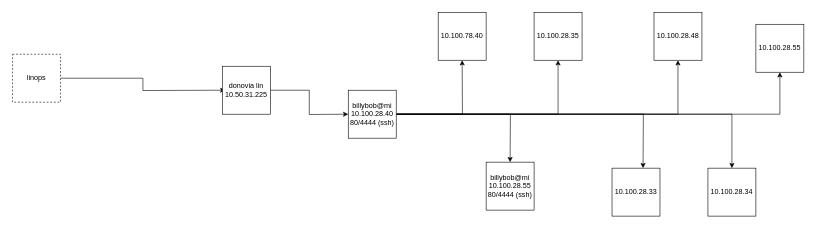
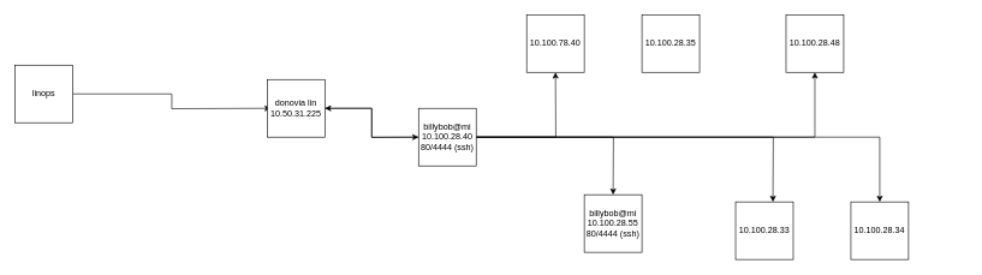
  <mxCell id="0" />
  <mxCell id="1" parent="0" />
  <mxCell id="2" style="edgeStyle=orthogonalEdgeStyle;rounded=0;orthogonalLoop=1;jettySize=auto;html=1;" edge="1" parent="1" source="3"><mxGeometry relative="1" as="geometry"><mxPoint x="375" y="150" as="targetPoint" /></mxGeometry></mxCell>
- <mxCell id="3" value="linops" style="whiteSpace=wrap;html=1;aspect=fixed;dashed=1;" vertex="1" parent="1"><mxGeometry x="20" y="90" width="80" height="80" as="geometry" /></mxCell>
+ <mxCell id="3" value="linops" style="whiteSpace=wrap;html=1;aspect=fixed;" vertex="1" parent="1"><mxGeometry x="20" y="90" width="80" height="80" as="geometry" /></mxCell>
  <mxCell id="4" style="edgeStyle=orthogonalEdgeStyle;rounded=0;orthogonalLoop=1;jettySize=auto;html=1;" edge="1" parent="1" source="5"><mxGeometry relative="1" as="geometry"><mxPoint x="580" y="190" as="targetPoint" /></mxGeometry></mxCell>
  <mxCell id="5" value="donovia lin&lt;br&gt;10.50.31.225" style="whiteSpace=wrap;html=1;aspect=fixed;" vertex="1" parent="1"><mxGeometry x="370" y="110" width="80" height="80" as="geometry" /></mxCell>
  <mxCell id="6" style="edgeStyle=orthogonalEdgeStyle;rounded=0;orthogonalLoop=1;jettySize=auto;html=1;" edge="1" parent="1" source="13"><mxGeometry relative="1" as="geometry"><mxPoint x="850" y="270" as="targetPoint" /></mxGeometry></mxCell>
  <mxCell id="7" style="edgeStyle=orthogonalEdgeStyle;rounded=0;orthogonalLoop=1;jettySize=auto;html=1;" edge="1" parent="1" source="13"><mxGeometry relative="1" as="geometry"><mxPoint x="1071.786" y="280" as="targetPoint" /></mxGeometry></mxCell>
- <mxCell id="8" style="edgeStyle=orthogonalEdgeStyle;rounded=0;orthogonalLoop=1;jettySize=auto;html=1;entryX=0.5;entryY=1;entryDx=0;entryDy=0;" edge="1" parent="1" source="13" target="17"><mxGeometry relative="1" as="geometry" /></mxCell>
+ <mxCell id="8" style="edgeStyle=orthogonalEdgeStyle;rounded=0;orthogonalLoop=1;jettySize=auto;html=1;" edge="1" parent="1" source="13" target="5"><mxGeometry relative="1" as="geometry" /></mxCell>
  <mxCell id="9" style="edgeStyle=orthogonalEdgeStyle;rounded=0;orthogonalLoop=1;jettySize=auto;html=1;" edge="1" parent="1" source="13"><mxGeometry relative="1" as="geometry"><mxPoint x="770" y="100" as="targetPoint" /></mxGeometry></mxCell>
  <mxCell id="10" style="edgeStyle=orthogonalEdgeStyle;rounded=0;orthogonalLoop=1;jettySize=auto;html=1;entryX=0.5;entryY=1;entryDx=0;entryDy=0;" edge="1" parent="1" source="13" target="19"><mxGeometry relative="1" as="geometry" /></mxCell>
  <mxCell id="11" style="edgeStyle=orthogonalEdgeStyle;rounded=0;orthogonalLoop=1;jettySize=auto;html=1;" edge="1" parent="1" source="13" target="16"><mxGeometry relative="1" as="geometry" /></mxCell>
- <mxCell id="12" style="edgeStyle=orthogonalEdgeStyle;rounded=0;orthogonalLoop=1;jettySize=auto;html=1;entryX=0.5;entryY=1;entryDx=0;entryDy=0;" edge="1" parent="1" source="13" target="20"><mxGeometry relative="1" as="geometry" /></mxCell>
  <mxCell id="13" value="billybob@mi&lt;br&gt;10.100.28.40&lt;br&gt;80/4444 (ssh)" style="whiteSpace=wrap;html=1;aspect=fixed;" vertex="1" parent="1"><mxGeometry x="580" y="150" width="80" height="80" as="geometry" /></mxCell>
  <mxCell id="14" value="billybob@mi&lt;br&gt;10.100.28.55&lt;br&gt;80/4444 (ssh)" style="whiteSpace=wrap;html=1;aspect=fixed;" vertex="1" parent="1"><mxGeometry x="810" y="270" width="80" height="80" as="geometry" /></mxCell>
  <mxCell id="15" value="10.100.28.33" style="whiteSpace=wrap;html=1;aspect=fixed;" vertex="1" parent="1"><mxGeometry x="1020" y="280" width="80" height="80" as="geometry" /></mxCell>
  <mxCell id="16" value="10.100.28.34" style="whiteSpace=wrap;html=1;aspect=fixed;" vertex="1" parent="1"><mxGeometry x="1180" y="280" width="80" height="80" as="geometry" /></mxCell>
  <mxCell id="17" value="10.100.28.35" style="whiteSpace=wrap;html=1;aspect=fixed;" vertex="1" parent="1"><mxGeometry x="890" y="20" width="80" height="80" as="geometry" /></mxCell>
  <mxCell id="18" value="10.100.78.40" style="whiteSpace=wrap;html=1;aspect=fixed;" vertex="1" parent="1"><mxGeometry x="730" y="20" width="80" height="80" as="geometry" /></mxCell>
  <mxCell id="19" value="10.100.28.48" style="whiteSpace=wrap;html=1;aspect=fixed;" vertex="1" parent="1"><mxGeometry x="1090" y="20" width="80" height="80" as="geometry" /></mxCell>
- <mxCell id="20" value="10.100.28.55" style="whiteSpace=wrap;html=1;aspect=fixed;" vertex="1" parent="1"><mxGeometry x="1260" y="40" width="80" height="80" as="geometry" /></mxCell>
